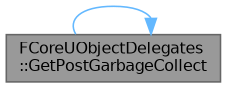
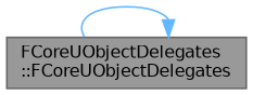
  digraph {
    rankdir=LR
-   n1 [color=gray40 fillcolor=grey60 fontcolor=black fontname=Helvetica fontsize=10 height=0.2 label="FCoreUObjectDelegates\l::GetPostGarbageCollect" shape=box style=filled width=0.4]
+   n1 [color=gray40 fillcolor=grey60 fontcolor=black fontname=Helvetica fontsize=10 height=0.2 label="FCoreUObjectDelegates\l::FCoreUObjectDelegates" shape=box style=filled width=0.4]
    n1 -> n1 [color=steelblue1 fontname=Helvetica fontsize=10 labelfontname=Helvetica labelfontsize=10 style=solid]
  }
